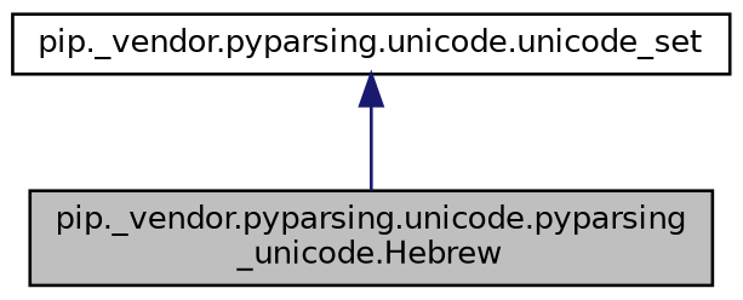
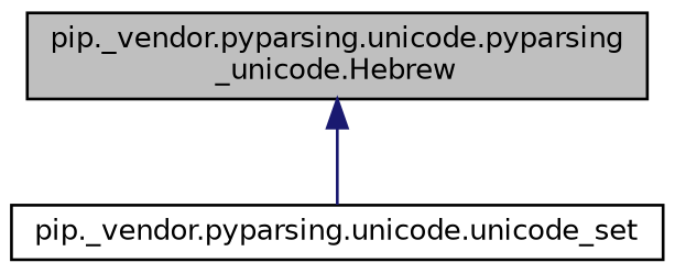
  digraph {
    node [color=black fontname=Helvetica fontsize=10 shape=record style=filled]
    n1 [fillcolor=grey75 fontcolor=black height=0.2 label="pip._vendor.pyparsing.unicode.pyparsing\l_unicode.Hebrew" width=0.4]
    n2 [fillcolor=white height=0.2 label="pip._vendor.pyparsing.unicode.unicode_set" width=0.4]
-   n2 -> n1 [color=midnightblue dir=back fontname=Helvetica fontsize=10 labelfontname=Helvetica labelfontsize=10 style=solid]
+   n1 -> n2 [color=midnightblue dir=back fontname=Helvetica fontsize=10 labelfontname=Helvetica labelfontsize=10 style=solid]
  }
